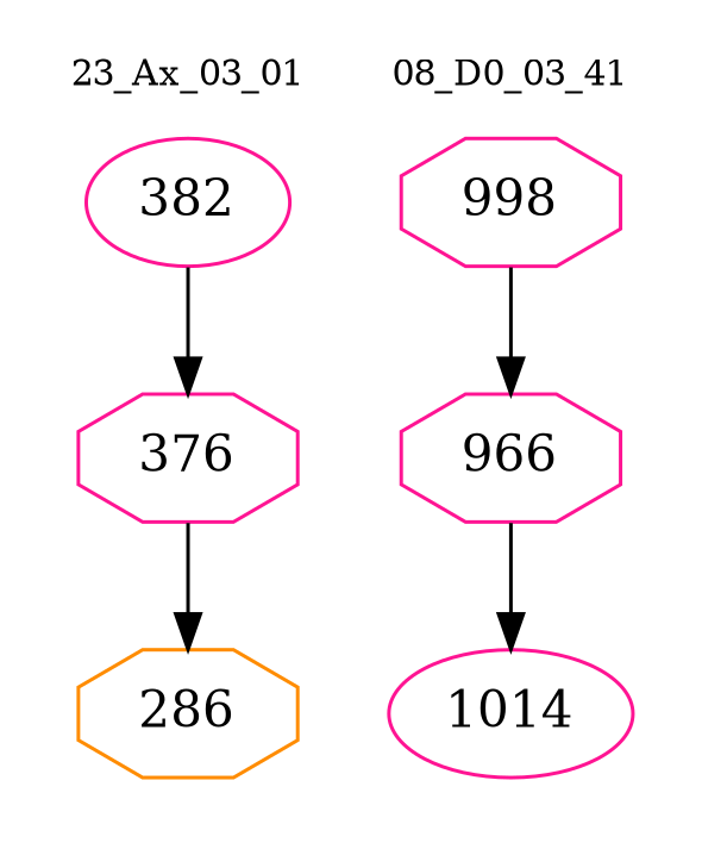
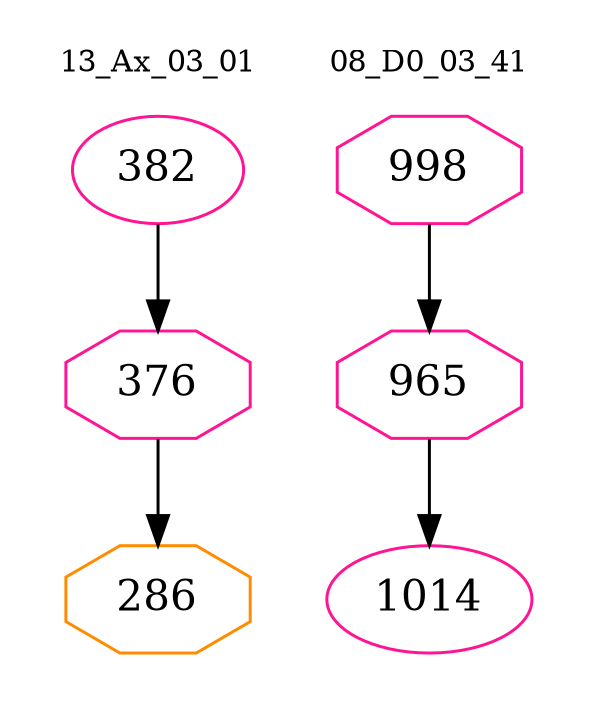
  digraph {
    node [color=deeppink shape=octagon]
    edge [color=black]
    n1 [label=382 shape=ellipse]
    n2 [label=376]
    n3 [color=darkorange label=286]
    n4 [label=998]
-   n5 [label=966]
+   n5 [label=965]
    n6 [label=1014 shape=ellipse]
    subgraph cluster_1 {
      color=white
      fontsize=10
-     label="23_Ax_03_01"
+     label="13_Ax_03_01"
      n1
      n2
      n3
    }
    subgraph cluster_2 {
      color=white
      fontsize=10
      label="08_D0_03_41"
      n4
      n5
      n6
    }
    n1 -> n2
    n2 -> n3
    n4 -> n5
    n5 -> n6
  }
